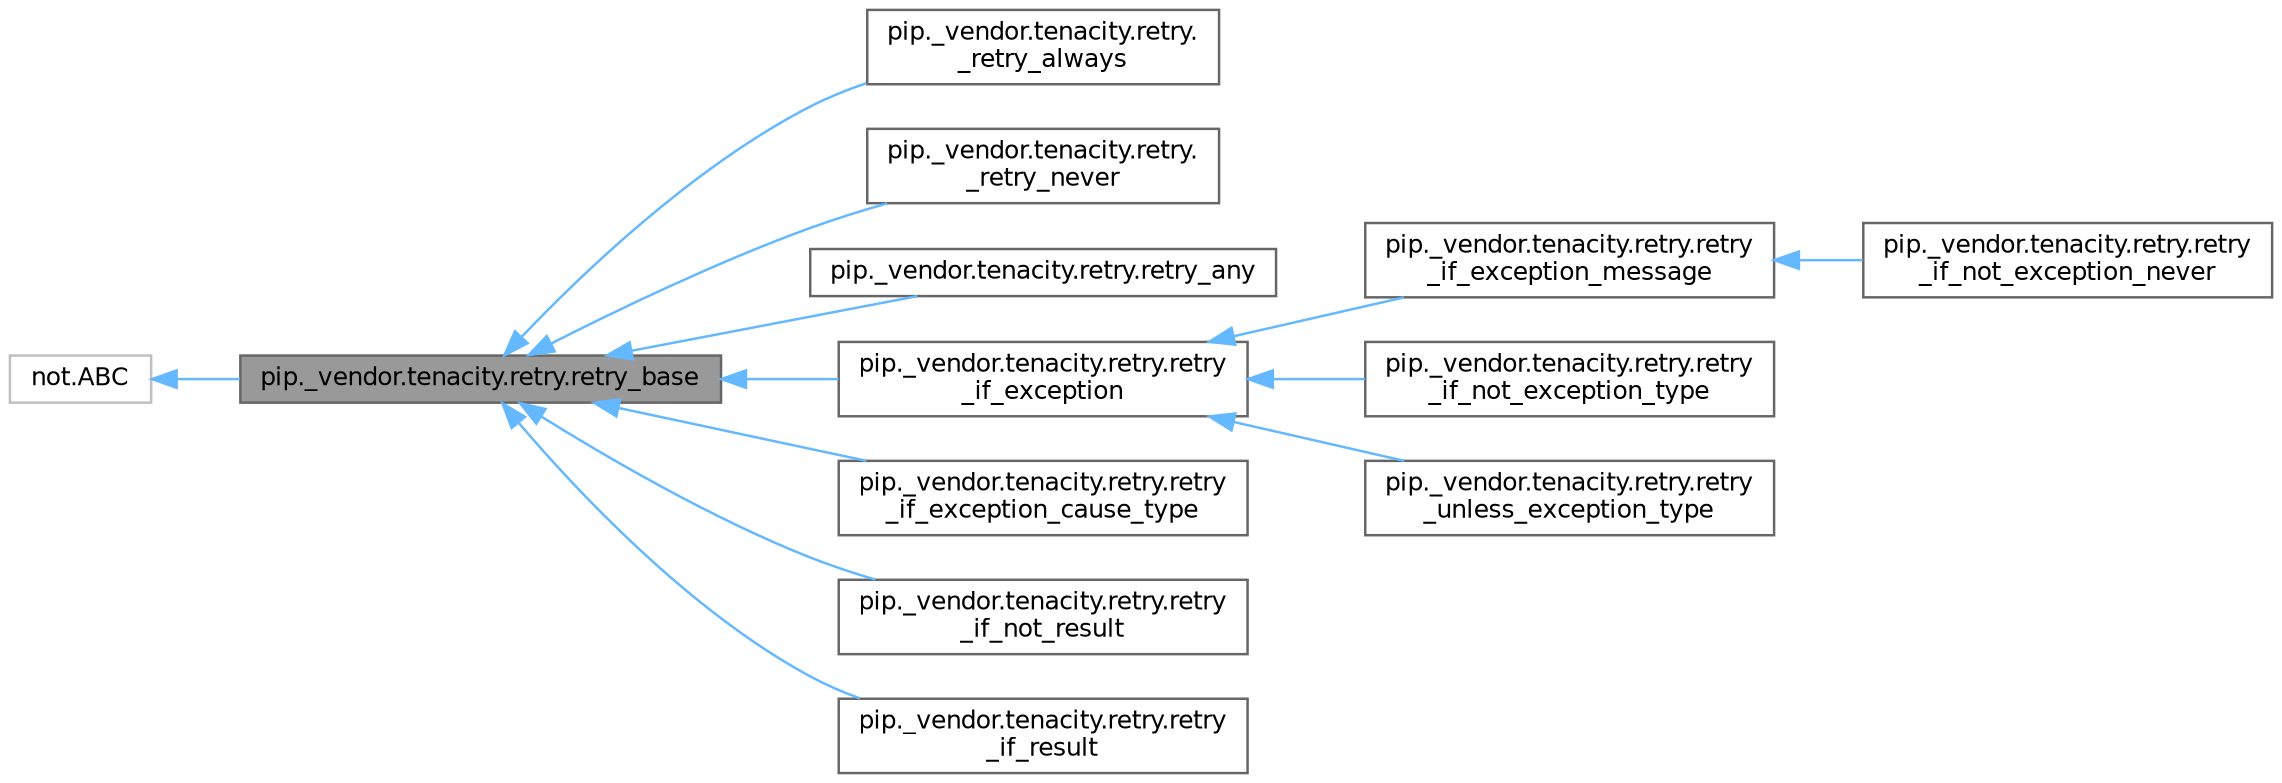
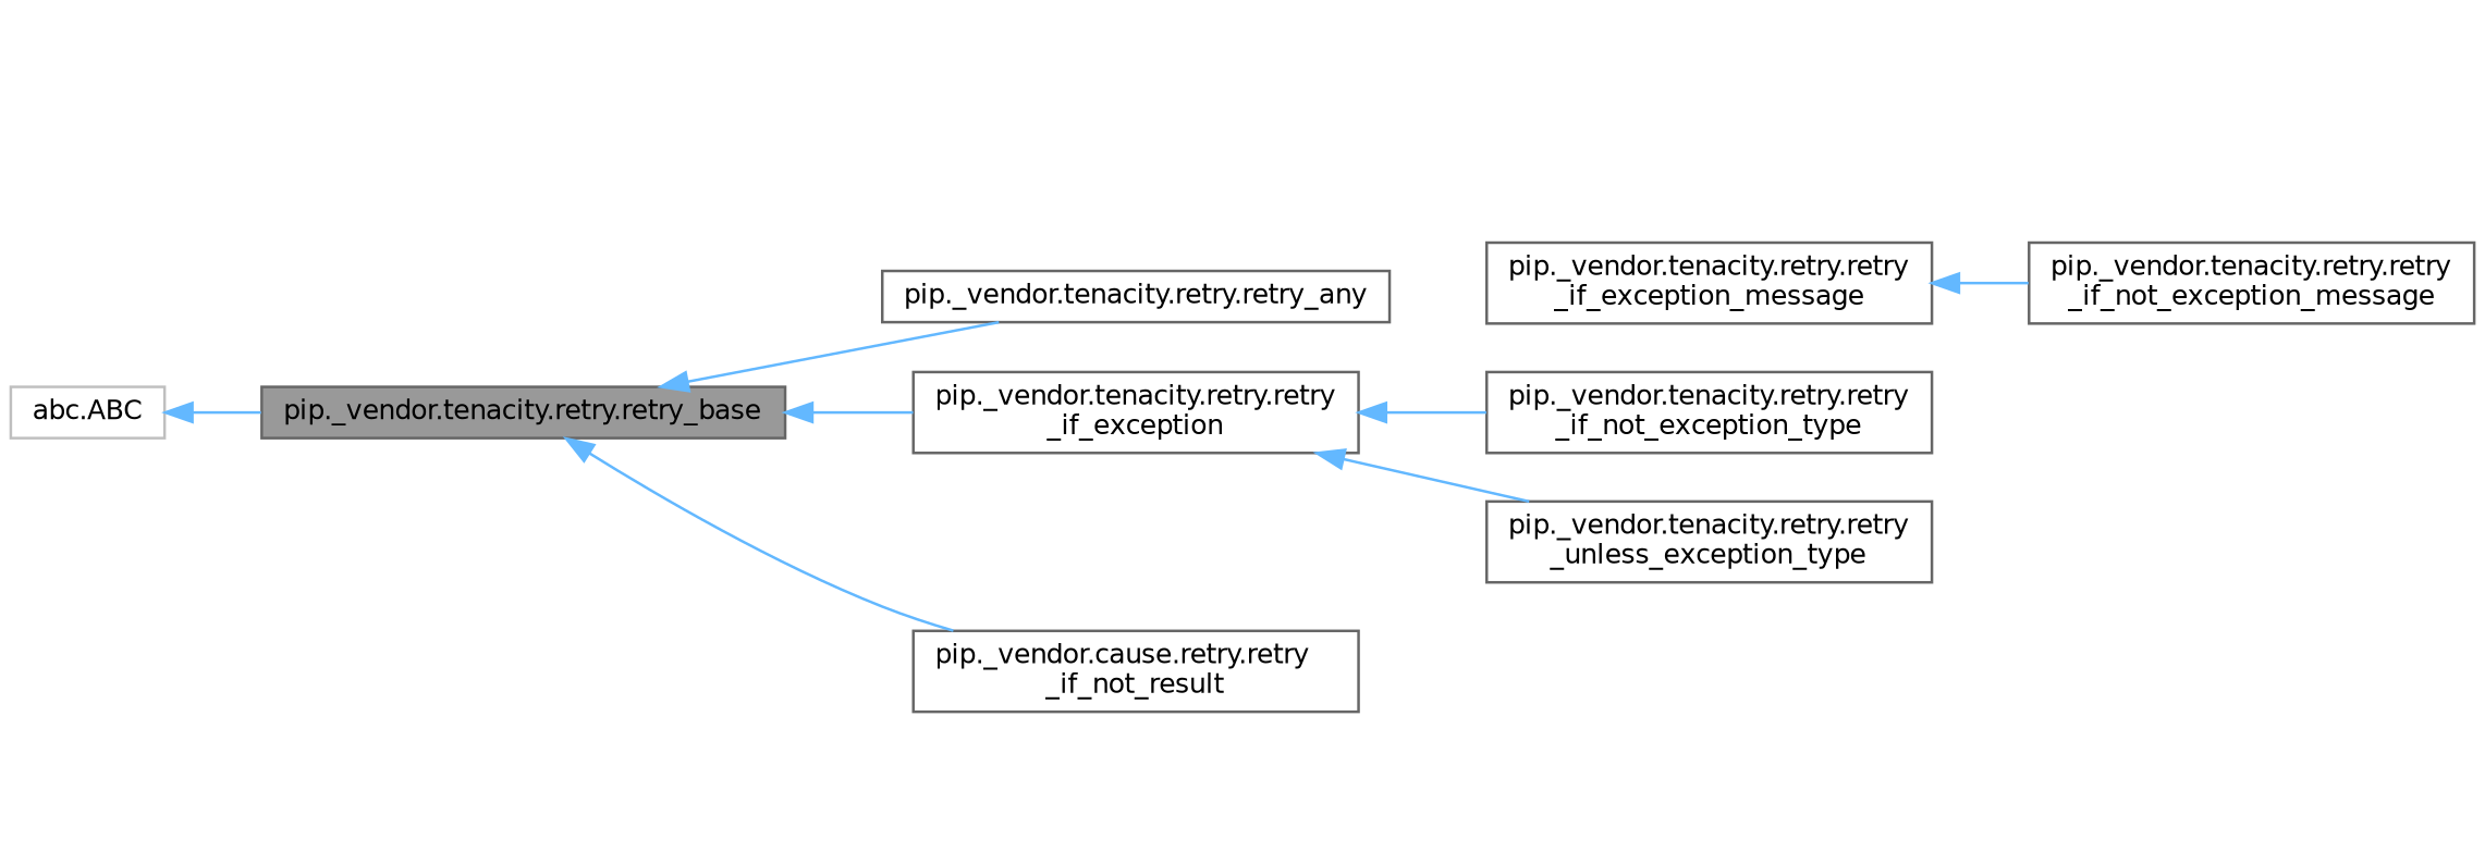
  digraph {
    rankdir=LR
    node [color=gray40 fillcolor=white fontname=Helvetica fontsize=10 shape=box style=filled]
    edge [color=steelblue1 dir=back fontname=Helvetica fontsize=10 labelfontname=Helvetica labelfontsize=10 style=solid]
    n1 [fillcolor=grey60 fontcolor=black height=0.2 label="pip._vendor.tenacity.retry.retry_base" width=0.4]
-   n2 [height=0.2 label="pip._vendor.tenacity.retry.\l_retry_always" width=0.4]
-   n3 [height=0.2 label="pip._vendor.tenacity.retry.\l_retry_never" width=0.4]
    n4 [height=0.2 label="pip._vendor.tenacity.retry.retry_any" width=0.4]
    n5 [height=0.2 label="pip._vendor.tenacity.retry.retry\l_if_exception" width=0.4]
-   n6 [height=0.2 label="pip._vendor.tenacity.retry.retry\l_if_exception_cause_type" width=0.4]
-   n7 [height=0.2 label="pip._vendor.tenacity.retry.retry\l_if_not_result" width=0.4]
-   n8 [height=0.2 label="pip._vendor.tenacity.retry.retry\l_if_result" width=0.4]
+   n7 [height=0.2 label="pip._vendor.cause.retry.retry\l_if_not_result" width=0.4]
    n9 [height=0.2 label="pip._vendor.tenacity.retry.retry\l_if_exception_message" width=0.4]
    n10 [height=0.2 label="pip._vendor.tenacity.retry.retry\l_if_not_exception_type" width=0.4]
    n11 [height=0.2 label="pip._vendor.tenacity.retry.retry\l_unless_exception_type" width=0.4]
-   n12 [color=grey75 height=0.2 label="not.ABC" width=0.4]
-   n13 [height=0.2 label="pip._vendor.tenacity.retry.retry\l_if_not_exception_never" width=0.4]
-   n1 -> n2
-   n1 -> n3
+   n12 [color=grey75 height=0.2 label="abc.ABC" width=0.4]
+   n13 [height=0.2 label="pip._vendor.tenacity.retry.retry\l_if_not_exception_message" width=0.4]
    n1 -> n4
    n1 -> n5
-   n1 -> n6
    n1 -> n7
-   n1 -> n8
-   n5 -> n9
    n5 -> n10
    n5 -> n11
    n9 -> n13
    n12 -> n1
  }
